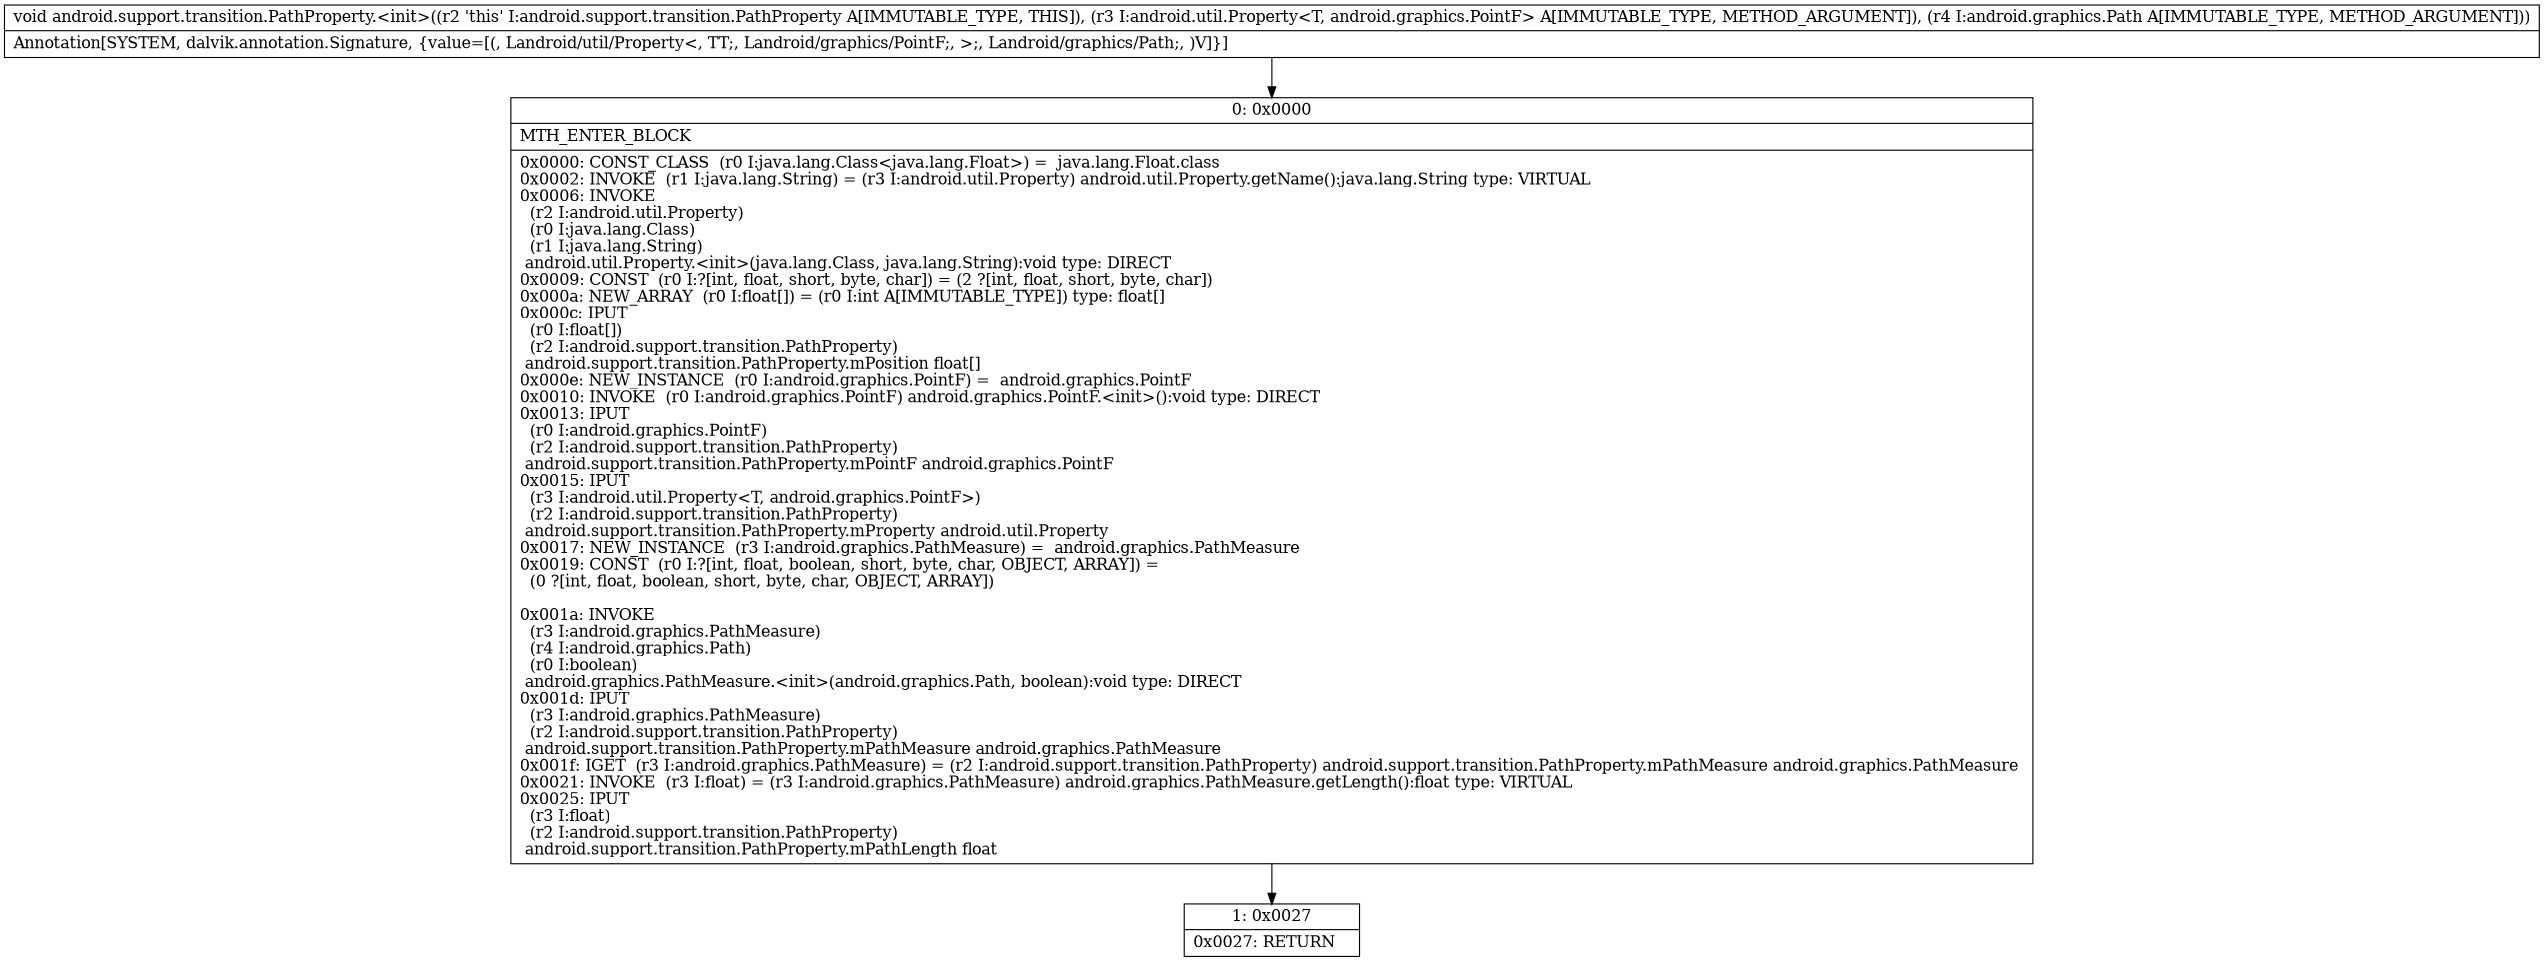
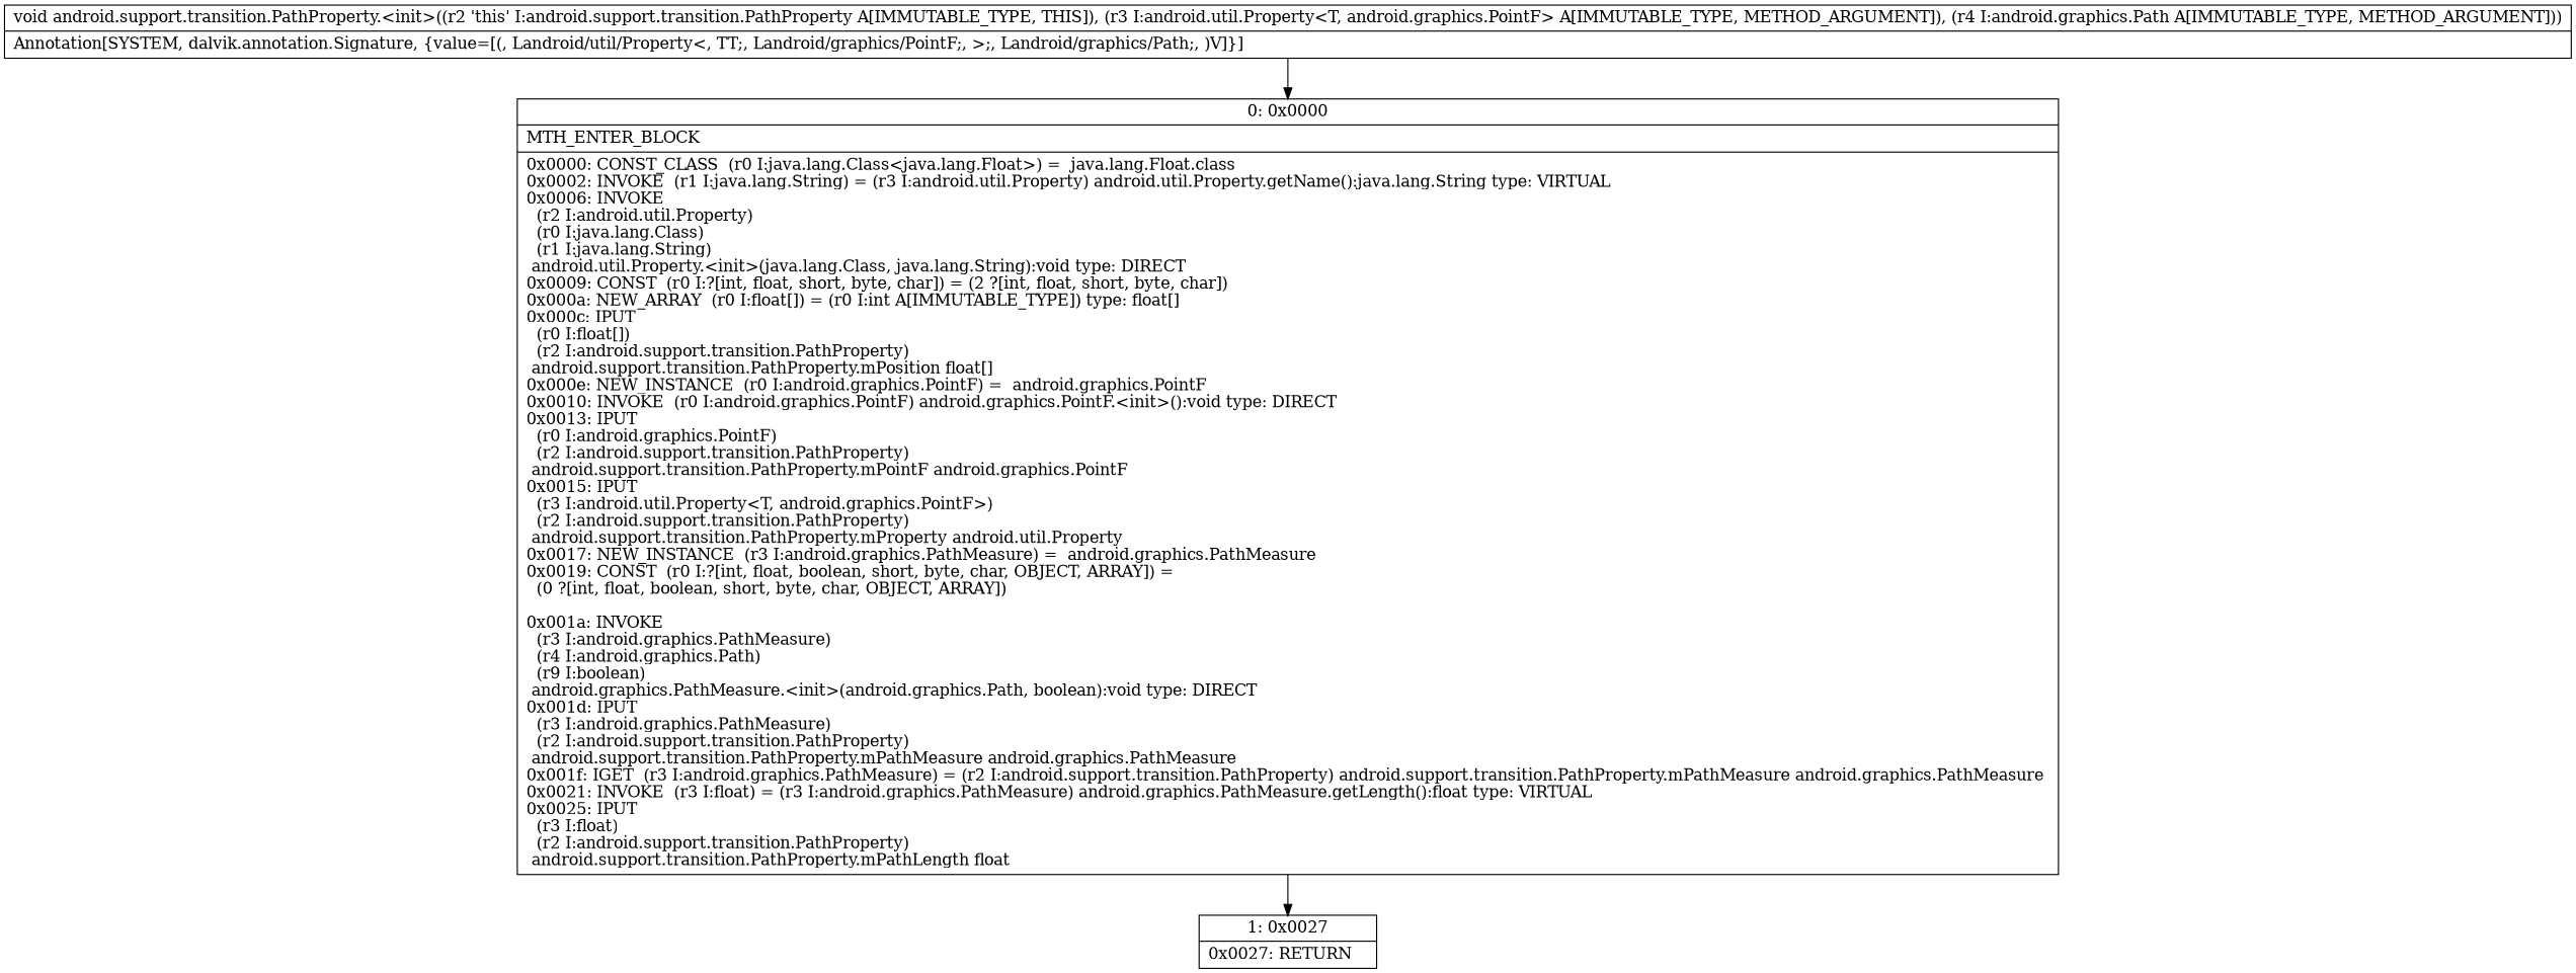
  digraph {
    node [shape=record]
-   n1 [label="{0\:\ 0x0000|MTH_ENTER_BLOCK\l|0x0000: CONST_CLASS  (r0 I:java.lang.Class\<java.lang.Float\>) =  java.lang.Float.class \l0x0002: INVOKE  (r1 I:java.lang.String) = (r3 I:android.util.Property) android.util.Property.getName():java.lang.String type: VIRTUAL \l0x0006: INVOKE  \l  (r2 I:android.util.Property)\l  (r0 I:java.lang.Class)\l  (r1 I:java.lang.String)\l android.util.Property.\<init\>(java.lang.Class, java.lang.String):void type: DIRECT \l0x0009: CONST  (r0 I:?[int, float, short, byte, char]) = (2 ?[int, float, short, byte, char]) \l0x000a: NEW_ARRAY  (r0 I:float[]) = (r0 I:int A[IMMUTABLE_TYPE]) type: float[] \l0x000c: IPUT  \l  (r0 I:float[])\l  (r2 I:android.support.transition.PathProperty)\l android.support.transition.PathProperty.mPosition float[] \l0x000e: NEW_INSTANCE  (r0 I:android.graphics.PointF) =  android.graphics.PointF \l0x0010: INVOKE  (r0 I:android.graphics.PointF) android.graphics.PointF.\<init\>():void type: DIRECT \l0x0013: IPUT  \l  (r0 I:android.graphics.PointF)\l  (r2 I:android.support.transition.PathProperty)\l android.support.transition.PathProperty.mPointF android.graphics.PointF \l0x0015: IPUT  \l  (r3 I:android.util.Property\<T, android.graphics.PointF\>)\l  (r2 I:android.support.transition.PathProperty)\l android.support.transition.PathProperty.mProperty android.util.Property \l0x0017: NEW_INSTANCE  (r3 I:android.graphics.PathMeasure) =  android.graphics.PathMeasure \l0x0019: CONST  (r0 I:?[int, float, boolean, short, byte, char, OBJECT, ARRAY]) = \l  (0 ?[int, float, boolean, short, byte, char, OBJECT, ARRAY])\l \l0x001a: INVOKE  \l  (r3 I:android.graphics.PathMeasure)\l  (r4 I:android.graphics.Path)\l  (r0 I:boolean)\l android.graphics.PathMeasure.\<init\>(android.graphics.Path, boolean):void type: DIRECT \l0x001d: IPUT  \l  (r3 I:android.graphics.PathMeasure)\l  (r2 I:android.support.transition.PathProperty)\l android.support.transition.PathProperty.mPathMeasure android.graphics.PathMeasure \l0x001f: IGET  (r3 I:android.graphics.PathMeasure) = (r2 I:android.support.transition.PathProperty) android.support.transition.PathProperty.mPathMeasure android.graphics.PathMeasure \l0x0021: INVOKE  (r3 I:float) = (r3 I:android.graphics.PathMeasure) android.graphics.PathMeasure.getLength():float type: VIRTUAL \l0x0025: IPUT  \l  (r3 I:float)\l  (r2 I:android.support.transition.PathProperty)\l android.support.transition.PathProperty.mPathLength float \l}"]
+   n1 [label="{0\:\ 0x0000|MTH_ENTER_BLOCK\l|0x0000: CONST_CLASS  (r0 I:java.lang.Class\<java.lang.Float\>) =  java.lang.Float.class \l0x0002: INVOKE  (r1 I:java.lang.String) = (r3 I:android.util.Property) android.util.Property.getName():java.lang.String type: VIRTUAL \l0x0006: INVOKE  \l  (r2 I:android.util.Property)\l  (r0 I:java.lang.Class)\l  (r1 I:java.lang.String)\l android.util.Property.\<init\>(java.lang.Class, java.lang.String):void type: DIRECT \l0x0009: CONST  (r0 I:?[int, float, short, byte, char]) = (2 ?[int, float, short, byte, char]) \l0x000a: NEW_ARRAY  (r0 I:float[]) = (r0 I:int A[IMMUTABLE_TYPE]) type: float[] \l0x000c: IPUT  \l  (r0 I:float[])\l  (r2 I:android.support.transition.PathProperty)\l android.support.transition.PathProperty.mPosition float[] \l0x000e: NEW_INSTANCE  (r0 I:android.graphics.PointF) =  android.graphics.PointF \l0x0010: INVOKE  (r0 I:android.graphics.PointF) android.graphics.PointF.\<init\>():void type: DIRECT \l0x0013: IPUT  \l  (r0 I:android.graphics.PointF)\l  (r2 I:android.support.transition.PathProperty)\l android.support.transition.PathProperty.mPointF android.graphics.PointF \l0x0015: IPUT  \l  (r3 I:android.util.Property\<T, android.graphics.PointF\>)\l  (r2 I:android.support.transition.PathProperty)\l android.support.transition.PathProperty.mProperty android.util.Property \l0x0017: NEW_INSTANCE  (r3 I:android.graphics.PathMeasure) =  android.graphics.PathMeasure \l0x0019: CONST  (r0 I:?[int, float, boolean, short, byte, char, OBJECT, ARRAY]) = \l  (0 ?[int, float, boolean, short, byte, char, OBJECT, ARRAY])\l \l0x001a: INVOKE  \l  (r3 I:android.graphics.PathMeasure)\l  (r4 I:android.graphics.Path)\l  (r9 I:boolean)\l android.graphics.PathMeasure.\<init\>(android.graphics.Path, boolean):void type: DIRECT \l0x001d: IPUT  \l  (r3 I:android.graphics.PathMeasure)\l  (r2 I:android.support.transition.PathProperty)\l android.support.transition.PathProperty.mPathMeasure android.graphics.PathMeasure \l0x001f: IGET  (r3 I:android.graphics.PathMeasure) = (r2 I:android.support.transition.PathProperty) android.support.transition.PathProperty.mPathMeasure android.graphics.PathMeasure \l0x0021: INVOKE  (r3 I:float) = (r3 I:android.graphics.PathMeasure) android.graphics.PathMeasure.getLength():float type: VIRTUAL \l0x0025: IPUT  \l  (r3 I:float)\l  (r2 I:android.support.transition.PathProperty)\l android.support.transition.PathProperty.mPathLength float \l}"]
    n2 [label="{1\:\ 0x0027|0x0027: RETURN   \l}"]
    n3 [label="{void android.support.transition.PathProperty.\<init\>((r2 'this' I:android.support.transition.PathProperty A[IMMUTABLE_TYPE, THIS]), (r3 I:android.util.Property\<T, android.graphics.PointF\> A[IMMUTABLE_TYPE, METHOD_ARGUMENT]), (r4 I:android.graphics.Path A[IMMUTABLE_TYPE, METHOD_ARGUMENT]))  | Annotation[SYSTEM, dalvik.annotation.Signature, \{value=[(, Landroid\/util\/Property\<, TT;, Landroid\/graphics\/PointF;, \>;, Landroid\/graphics\/Path;, )V]\}]\l}"]
    n1 -> n2
    n3 -> n1
  }
